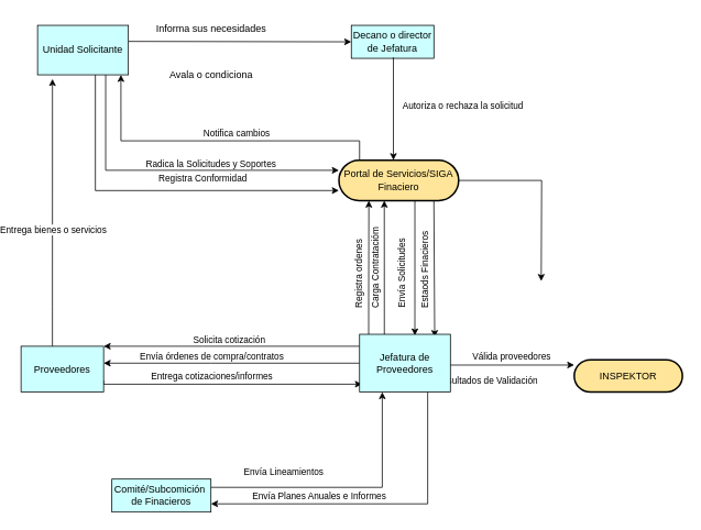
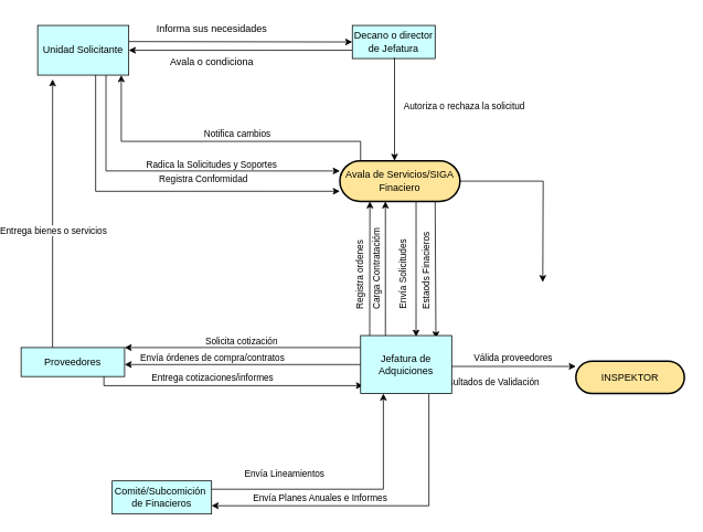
  <mxCell id="0" />
  <mxCell id="1" parent="0" />
  <mxCell id="2" style="edgeStyle=orthogonalEdgeStyle;rounded=0;orthogonalLoop=1;jettySize=auto;html=1;" edge="1" parent="1" source="5"><mxGeometry relative="1" as="geometry"><mxPoint x="650" y="340" as="targetPoint" /></mxGeometry></mxCell>
  <mxCell id="3" style="edgeStyle=orthogonalEdgeStyle;rounded=0;orthogonalLoop=1;jettySize=auto;html=1;entryX=0.609;entryY=0.021;entryDx=0;entryDy=0;entryPerimeter=0;" edge="1" parent="1" source="5" target="40"><mxGeometry relative="1" as="geometry"><Array as="points"><mxPoint x="497" y="330" /><mxPoint x="497" y="330" /></Array></mxGeometry></mxCell>
  <mxCell id="4" style="edgeStyle=orthogonalEdgeStyle;rounded=0;orthogonalLoop=1;jettySize=auto;html=1;exitX=0.841;exitY=0.99;exitDx=0;exitDy=0;exitPerimeter=0;entryX=0.827;entryY=0.05;entryDx=0;entryDy=0;entryPerimeter=0;" edge="1" parent="1" source="5" target="40"><mxGeometry relative="1" as="geometry"><mxPoint x="520" y="400" as="targetPoint" /><Array as="points"><mxPoint x="520" y="242" /></Array></mxGeometry></mxCell>
- <mxCell id="5" value="Portal de Servicios/SIGA Finaciero" style="rounded=1;whiteSpace=wrap;arcSize=50;strokeWidth=2;fillColor=#FFE599;" vertex="1" parent="1"><mxGeometry x="405" y="193.5" width="145" height="49" as="geometry" /></mxCell>
+ <mxCell id="5" value="Avala de Servicios/SIGA Finaciero" style="rounded=1;whiteSpace=wrap;arcSize=50;strokeWidth=2;fillColor=#FFE599;" vertex="1" parent="1"><mxGeometry x="405" y="193.5" width="145" height="49" as="geometry" /></mxCell>
  <mxCell id="6" style="edgeStyle=orthogonalEdgeStyle;rounded=0;orthogonalLoop=1;jettySize=auto;html=1;exitX=0.75;exitY=1;exitDx=0;exitDy=0;entryX=0;entryY=0.25;entryDx=0;entryDy=0;" edge="1" parent="1" source="9" target="5"><mxGeometry relative="1" as="geometry"><mxPoint x="150" y="55" as="sourcePoint" /><mxPoint x="421" y="50" as="targetPoint" /><Array as="points"><mxPoint x="123" y="206" /></Array></mxGeometry></mxCell>
  <mxCell id="7" style="edgeStyle=orthogonalEdgeStyle;rounded=0;orthogonalLoop=1;jettySize=auto;html=1;entryX=0;entryY=0.75;entryDx=0;entryDy=0;" edge="1" parent="1" source="9" target="5"><mxGeometry relative="1" as="geometry"><mxPoint x="95" y="220" as="targetPoint" /><Array as="points"><mxPoint x="110" y="230" /></Array></mxGeometry></mxCell>
  <mxCell id="8" style="edgeStyle=orthogonalEdgeStyle;rounded=0;orthogonalLoop=1;jettySize=auto;html=1;entryX=0;entryY=0.5;entryDx=0;entryDy=0;" edge="1" parent="1" target="14"><mxGeometry relative="1" as="geometry"><mxPoint x="150" y="49.5" as="sourcePoint" /><mxPoint x="380" y="49.5" as="targetPoint" /></mxGeometry></mxCell>
  <mxCell id="9" value="Unidad Solicitante" style="rounded=0;whiteSpace=wrap;html=1;fillColor=#CCFFFF;" vertex="1" parent="1"><mxGeometry x="40" y="30" width="110" height="60" as="geometry" /></mxCell>
  <mxCell id="10" style="edgeStyle=orthogonalEdgeStyle;rounded=0;orthogonalLoop=1;jettySize=auto;html=1;entryX=0.25;entryY=1;entryDx=0;entryDy=0;" edge="1" parent="1" source="12" target="40"><mxGeometry relative="1" as="geometry"><Array as="points"><mxPoint x="458" y="590" /></Array></mxGeometry></mxCell>
  <mxCell id="11" value="Envía Lineamientos" style="edgeLabel;html=1;align=center;verticalAlign=middle;resizable=0;points=[];" vertex="1" connectable="0" parent="10"><mxGeometry x="-0.466" y="-4" relative="1" as="geometry"><mxPoint x="1" y="-24" as="offset" /></mxGeometry></mxCell>
  <mxCell id="12" value="Comité/Subcomición&amp;nbsp; de Finacieros" style="rounded=0;whiteSpace=wrap;html=1;fillColor=#CCFFFF;" vertex="1" parent="1"><mxGeometry x="130" y="580" width="120" height="40" as="geometry" /></mxCell>
+ <mxCell id="13" style="edgeStyle=orthogonalEdgeStyle;rounded=0;orthogonalLoop=1;jettySize=auto;html=1;" edge="1" parent="1" source="14" target="9"><mxGeometry relative="1" as="geometry"><Array as="points"><mxPoint x="320" y="60" /><mxPoint x="320" y="60" /></Array></mxGeometry></mxCell>
  <mxCell id="14" value="Decano o director de Jefatura" style="rounded=0;whiteSpace=wrap;html=1;fillColor=#CCFFFF;" vertex="1" parent="1"><mxGeometry x="420" y="30" width="100" height="40" as="geometry" /></mxCell>
  <mxCell id="15" style="edgeStyle=orthogonalEdgeStyle;rounded=0;orthogonalLoop=1;jettySize=auto;html=1;entryX=0.164;entryY=1.083;entryDx=0;entryDy=0;entryPerimeter=0;" edge="1" parent="1" source="18" target="9"><mxGeometry relative="1" as="geometry"><mxPoint x="60" y="100" as="targetPoint" /><Array as="points"><mxPoint x="58" y="370" /></Array></mxGeometry></mxCell>
  <mxCell id="16" value="Entrega bienes o servicios" style="edgeLabel;html=1;align=center;verticalAlign=middle;resizable=0;points=[];" vertex="1" connectable="0" parent="15"><mxGeometry x="-0.122" y="-2" relative="1" as="geometry"><mxPoint x="-2" as="offset" /></mxGeometry></mxCell>
  <mxCell id="17" style="edgeStyle=orthogonalEdgeStyle;rounded=0;orthogonalLoop=1;jettySize=auto;html=1;exitX=1;exitY=0.75;exitDx=0;exitDy=0;entryX=0.027;entryY=0.864;entryDx=0;entryDy=0;entryPerimeter=0;" edge="1" parent="1" source="18" target="40"><mxGeometry relative="1" as="geometry"><Array as="points"><mxPoint x="120" y="465" /></Array></mxGeometry></mxCell>
- <mxCell id="18" value="Proveedores" style="rounded=0;whiteSpace=wrap;html=1;fillColor=#CCFFFF;" vertex="1" parent="1"><mxGeometry x="20" y="419" width="100" height="55.5" as="geometry" /></mxCell>
+ <mxCell id="18" value="Proveedores" style="rounded=0;whiteSpace=wrap;html=1;fillColor=#CCFFFF;" vertex="1" parent="1"><mxGeometry x="20" y="419" width="125" height="35" as="geometry" /></mxCell>
  <mxCell id="19" style="edgeStyle=orthogonalEdgeStyle;rounded=0;orthogonalLoop=1;jettySize=auto;html=1;exitX=1;exitY=0.25;exitDx=0;exitDy=0;entryX=0;entryY=0.25;entryDx=0;entryDy=0;" edge="1" parent="1" source="40"><mxGeometry relative="1" as="geometry"><mxPoint x="490" y="439" as="sourcePoint" /><mxPoint x="690" y="441.75" as="targetPoint" /><Array as="points"><mxPoint x="490" y="442" /></Array></mxGeometry></mxCell>
  <mxCell id="20" style="edgeStyle=orthogonalEdgeStyle;rounded=0;orthogonalLoop=1;jettySize=auto;html=1;entryX=1;entryY=0;entryDx=0;entryDy=0;" edge="1" parent="1" source="40" target="18"><mxGeometry relative="1" as="geometry"><Array as="points"><mxPoint x="240" y="419" /><mxPoint x="240" y="419" /></Array></mxGeometry></mxCell>
  <mxCell id="21" value="Solicita cotización" style="edgeLabel;html=1;align=center;verticalAlign=middle;resizable=0;points=[];" vertex="1" connectable="0" parent="20"><mxGeometry x="0.155" y="-2" relative="1" as="geometry"><mxPoint x="20" y="-7" as="offset" /></mxGeometry></mxCell>
  <mxCell id="22" style="edgeStyle=orthogonalEdgeStyle;rounded=0;orthogonalLoop=1;jettySize=auto;html=1;exitX=0;exitY=0.5;exitDx=0;exitDy=0;" edge="1" parent="1" source="40" target="18"><mxGeometry relative="1" as="geometry"><Array as="points"><mxPoint x="250" y="440" /><mxPoint x="250" y="440" /></Array></mxGeometry></mxCell>
  <mxCell id="23" style="edgeStyle=orthogonalEdgeStyle;rounded=0;orthogonalLoop=1;jettySize=auto;html=1;exitX=0.75;exitY=0;exitDx=0;exitDy=0;entryX=0.379;entryY=1;entryDx=0;entryDy=0;entryPerimeter=0;" edge="1" parent="1" target="5"><mxGeometry relative="1" as="geometry"><mxPoint x="440" y="410" as="sourcePoint" /><mxPoint x="455" y="242.5" as="targetPoint" /><Array as="points"><mxPoint x="460" y="410" /></Array></mxGeometry></mxCell>
  <mxCell id="24" value="INSPEKTOR" style="rounded=1;whiteSpace=wrap;arcSize=50;strokeWidth=2;fillColor=#FFE599;" vertex="1" parent="1"><mxGeometry x="690" y="435.5" width="131" height="39" as="geometry" /></mxCell>
  <mxCell id="25" value="Radica la Solicitudes y Soportes" style="edgeLabel;html=1;align=center;verticalAlign=middle;resizable=0;points=[];" vertex="1" connectable="0" parent="1"><mxGeometry x="250" y="199.997" as="geometry"><mxPoint x="-1" y="-2" as="offset" /></mxGeometry></mxCell>
  <mxCell id="26" value="Resultados de Validación" style="edgeLabel;html=1;align=center;verticalAlign=middle;resizable=0;points=[];" vertex="1" connectable="0" parent="1"><mxGeometry x="180" y="319.997" as="geometry"><mxPoint x="403" y="141" as="offset" /></mxGeometry></mxCell>
  <mxCell id="27" value="Válida proveedores" style="edgeLabel;html=1;align=center;verticalAlign=middle;resizable=0;points=[];" vertex="1" connectable="0" parent="1"><mxGeometry x="210" y="289.997" as="geometry"><mxPoint x="403" y="141" as="offset" /></mxGeometry></mxCell>
  <mxCell id="28" value="Registra Conformidad" style="edgeLabel;html=1;align=center;verticalAlign=middle;resizable=0;points=[];" vertex="1" connectable="0" parent="1"><mxGeometry x="240" y="217.997" as="geometry"><mxPoint x="-1" y="-2" as="offset" /></mxGeometry></mxCell>
  <mxCell id="29" value="Autoriza o rechaza la solicitud" style="edgeLabel;html=1;align=center;verticalAlign=middle;resizable=0;points=[];" vertex="1" connectable="0" parent="1"><mxGeometry x="555" y="129.997" as="geometry"><mxPoint x="-1" y="-2" as="offset" /></mxGeometry></mxCell>
  <mxCell id="30" value="Informa sus necesidades" style="text;html=1;align=center;verticalAlign=middle;resizable=0;points=[];autosize=1;strokeColor=none;fillColor=none;" vertex="1" parent="1"><mxGeometry x="170" y="20" width="160" height="30" as="geometry" /></mxCell>
- <mxCell id="31" value="Avala o condiciona" style="text;html=1;align=center;verticalAlign=middle;resizable=0;points=[];autosize=1;strokeColor=none;fillColor=none;" vertex="1" parent="1"><mxGeometry x="190" y="75" width="120" height="30" as="geometry" /></mxCell>
+ <mxCell id="31" value="Avala o condiciona" style="text;html=1;align=center;verticalAlign=middle;resizable=0;points=[];autosize=1;strokeColor=none;fillColor=none;" vertex="1" parent="1"><mxGeometry x="190" y="60" width="120" height="30" as="geometry" /></mxCell>
  <mxCell id="32" value="&lt;span style=&quot;font-size: 11px;&quot;&gt;Registra ordenes&lt;/span&gt;" style="text;whiteSpace=wrap;html=1;rotation=270;" vertex="1" parent="1"><mxGeometry x="340" y="280" width="170" height="20" as="geometry" /></mxCell>
  <mxCell id="33" style="edgeStyle=orthogonalEdgeStyle;rounded=0;orthogonalLoop=1;jettySize=auto;html=1;entryX=0.455;entryY=0.01;entryDx=0;entryDy=0;entryPerimeter=0;" edge="1" parent="1"><mxGeometry relative="1" as="geometry"><mxPoint x="470" y="69.51" as="sourcePoint" /><mxPoint x="470.975" y="193.5" as="targetPoint" /><Array as="points"><mxPoint x="471" y="70" /></Array></mxGeometry></mxCell>
  <mxCell id="34" style="edgeStyle=orthogonalEdgeStyle;rounded=0;orthogonalLoop=1;jettySize=auto;html=1;entryX=0.918;entryY=1;entryDx=0;entryDy=0;entryPerimeter=0;" edge="1" parent="1" source="5" target="9"><mxGeometry relative="1" as="geometry"><Array as="points"><mxPoint x="430" y="170" /><mxPoint x="141" y="170" /></Array></mxGeometry></mxCell>
  <mxCell id="35" value="Notifica cambios" style="edgeLabel;html=1;align=center;verticalAlign=middle;resizable=0;points=[];" vertex="1" connectable="0" parent="34"><mxGeometry x="-0.248" y="-2" relative="1" as="geometry"><mxPoint x="-25" y="-8" as="offset" /></mxGeometry></mxCell>
  <mxCell id="36" value="Envía órdenes de compra/contratos" style="edgeLabel;html=1;align=center;verticalAlign=middle;resizable=0;points=[];" vertex="1" connectable="0" parent="1"><mxGeometry x="250.001" y="430.004" as="geometry" /></mxCell>
  <mxCell id="37" value="&lt;span style=&quot;font-size: 11px;&quot;&gt;Carga Contratacióm&lt;/span&gt;" style="text;whiteSpace=wrap;html=1;rotation=270;" vertex="1" parent="1"><mxGeometry x="360" y="280" width="170" height="20" as="geometry" /></mxCell>
  <mxCell id="38" value="Entrega cotizaciones/informes" style="edgeLabel;html=1;align=center;verticalAlign=middle;resizable=0;points=[];" vertex="1" connectable="0" parent="1"><mxGeometry x="250.001" y="455.004" as="geometry" /></mxCell>
  <mxCell id="39" style="edgeStyle=orthogonalEdgeStyle;rounded=0;orthogonalLoop=1;jettySize=auto;html=1;exitX=0.75;exitY=1;exitDx=0;exitDy=0;entryX=1;entryY=0.75;entryDx=0;entryDy=0;" edge="1" parent="1" source="40" target="12"><mxGeometry relative="1" as="geometry" /></mxCell>
- <mxCell id="40" value="Jefatura de Proveedores" style="rounded=0;whiteSpace=wrap;html=1;fillColor=#CCFFFF;" vertex="1" parent="1"><mxGeometry x="430" y="404.5" width="110" height="70" as="geometry" /></mxCell>
+ <mxCell id="40" value="Jefatura de Adquiciones" style="rounded=0;whiteSpace=wrap;html=1;fillColor=#CCFFFF;" vertex="1" parent="1"><mxGeometry x="430" y="404.5" width="110" height="70" as="geometry" /></mxCell>
  <mxCell id="41" style="edgeStyle=orthogonalEdgeStyle;rounded=0;orthogonalLoop=1;jettySize=auto;html=1;entryX=0.25;entryY=1;entryDx=0;entryDy=0;" edge="1" parent="1" source="40" target="5"><mxGeometry relative="1" as="geometry"><Array as="points"><mxPoint x="441" y="360" /><mxPoint x="441" y="360" /></Array></mxGeometry></mxCell>
  <mxCell id="42" value="&lt;span style=&quot;font-size: 11px;&quot;&gt;Envía Solicitudes&lt;/span&gt;" style="text;whiteSpace=wrap;html=1;rotation=270;" vertex="1" parent="1"><mxGeometry x="392.5" y="280" width="170" height="20" as="geometry" /></mxCell>
  <mxCell id="43" value="&lt;span style=&quot;font-size: 11px;&quot;&gt;Estaods Finacieros&lt;/span&gt;" style="text;whiteSpace=wrap;html=1;rotation=270;" vertex="1" parent="1"><mxGeometry x="420" y="280" width="170" height="20" as="geometry" /></mxCell>
  <mxCell id="44" value="Envía Planes Anuales e Informes" style="edgeLabel;html=1;align=center;verticalAlign=middle;resizable=0;points=[];" vertex="1" connectable="0" parent="1"><mxGeometry x="380" y="600" as="geometry" /></mxCell>
